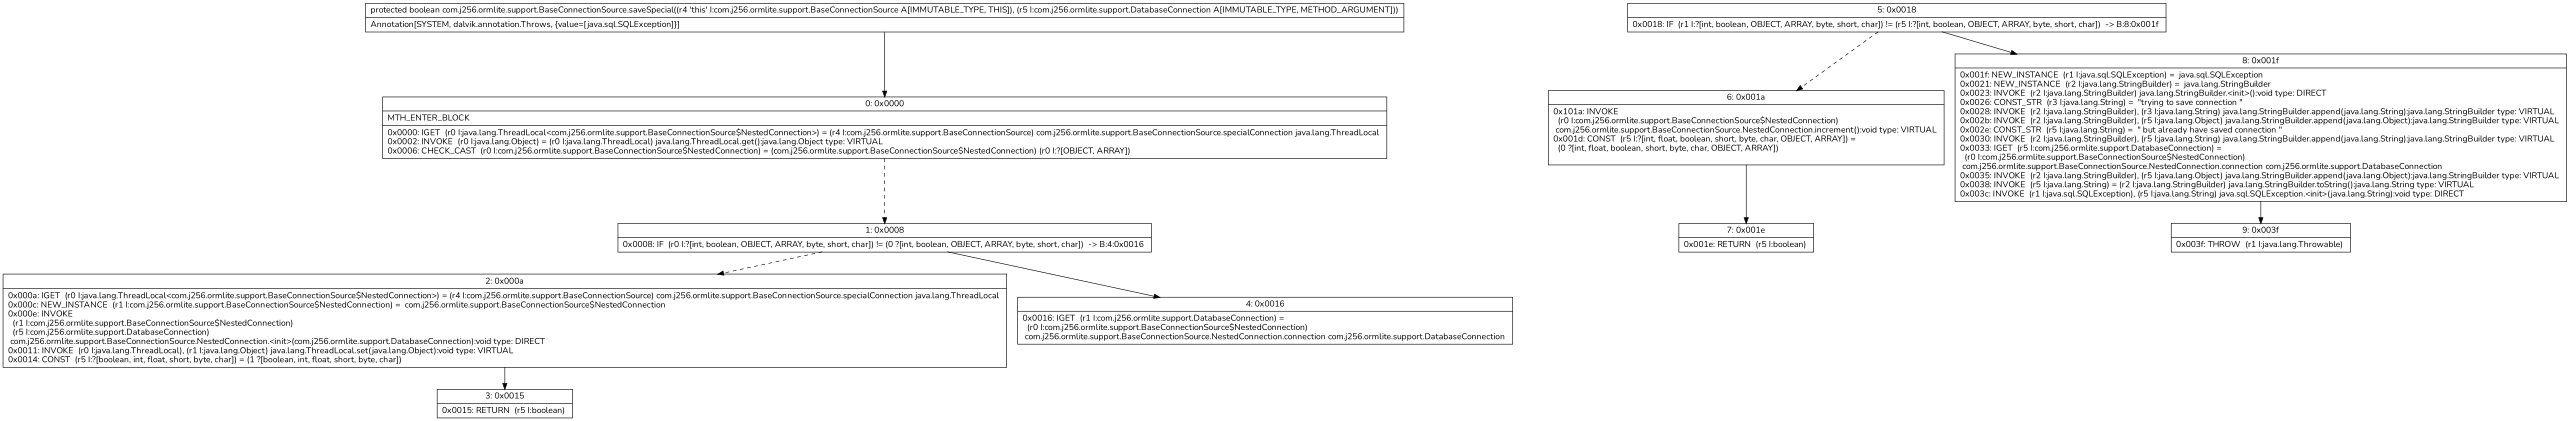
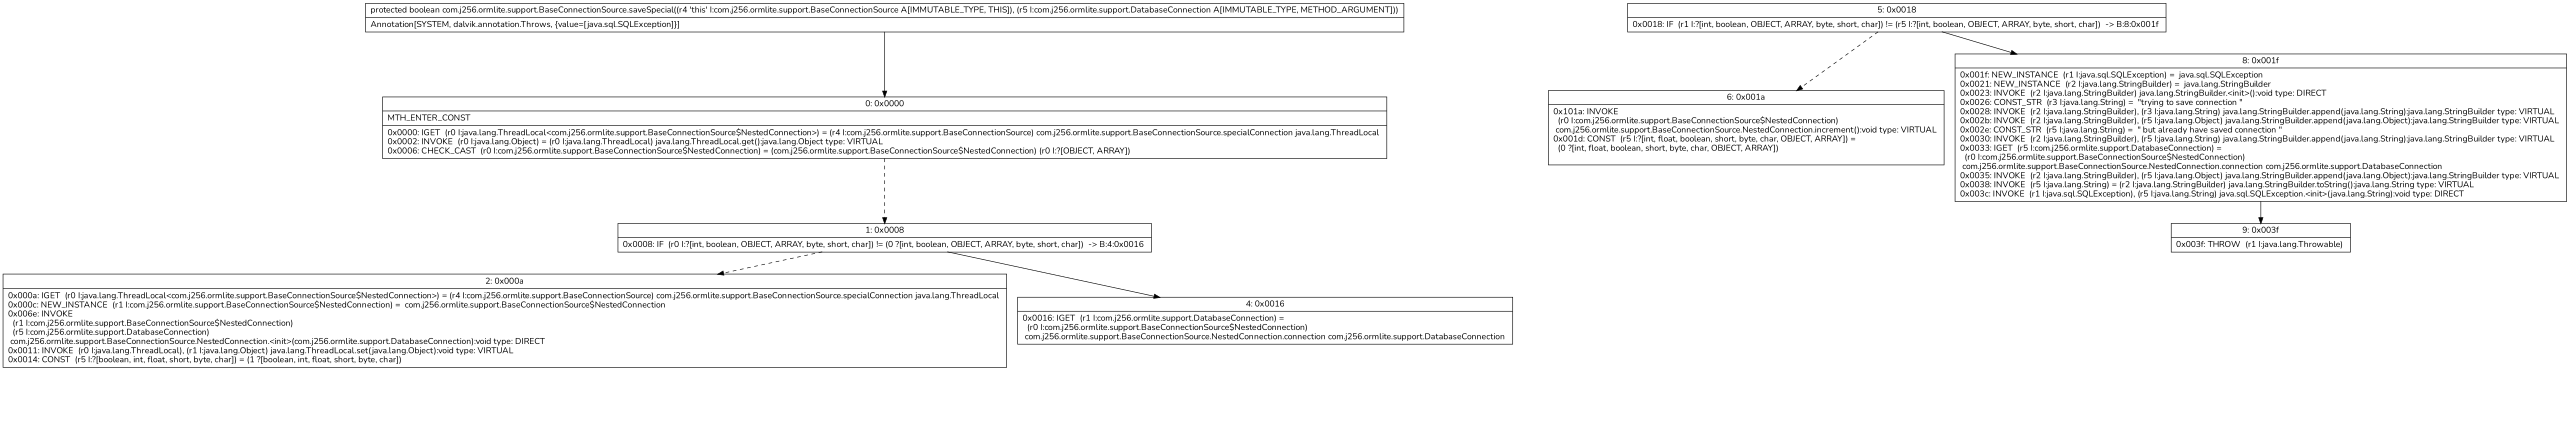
  digraph {
    fontname=Nunito
    node [fontname=Nunito shape=record]
    edge [fontname=Nunito]
-   n1 [label="{0\:\ 0x0000|MTH_ENTER_BLOCK\l|0x0000: IGET  (r0 I:java.lang.ThreadLocal\<com.j256.ormlite.support.BaseConnectionSource$NestedConnection\>) = (r4 I:com.j256.ormlite.support.BaseConnectionSource) com.j256.ormlite.support.BaseConnectionSource.specialConnection java.lang.ThreadLocal \l0x0002: INVOKE  (r0 I:java.lang.Object) = (r0 I:java.lang.ThreadLocal) java.lang.ThreadLocal.get():java.lang.Object type: VIRTUAL \l0x0006: CHECK_CAST  (r0 I:com.j256.ormlite.support.BaseConnectionSource$NestedConnection) = (com.j256.ormlite.support.BaseConnectionSource$NestedConnection) (r0 I:?[OBJECT, ARRAY]) \l}"]
+   n1 [label="{0\:\ 0x0000|MTH_ENTER_CONST\l|0x0000: IGET  (r0 I:java.lang.ThreadLocal\<com.j256.ormlite.support.BaseConnectionSource$NestedConnection\>) = (r4 I:com.j256.ormlite.support.BaseConnectionSource) com.j256.ormlite.support.BaseConnectionSource.specialConnection java.lang.ThreadLocal \l0x0002: INVOKE  (r0 I:java.lang.Object) = (r0 I:java.lang.ThreadLocal) java.lang.ThreadLocal.get():java.lang.Object type: VIRTUAL \l0x0006: CHECK_CAST  (r0 I:com.j256.ormlite.support.BaseConnectionSource$NestedConnection) = (com.j256.ormlite.support.BaseConnectionSource$NestedConnection) (r0 I:?[OBJECT, ARRAY]) \l}"]
    n2 [label="{1\:\ 0x0008|0x0008: IF  (r0 I:?[int, boolean, OBJECT, ARRAY, byte, short, char]) != (0 ?[int, boolean, OBJECT, ARRAY, byte, short, char])  \-\> B:4:0x0016 \l}"]
-   n3 [label="{2\:\ 0x000a|0x000a: IGET  (r0 I:java.lang.ThreadLocal\<com.j256.ormlite.support.BaseConnectionSource$NestedConnection\>) = (r4 I:com.j256.ormlite.support.BaseConnectionSource) com.j256.ormlite.support.BaseConnectionSource.specialConnection java.lang.ThreadLocal \l0x000c: NEW_INSTANCE  (r1 I:com.j256.ormlite.support.BaseConnectionSource$NestedConnection) =  com.j256.ormlite.support.BaseConnectionSource$NestedConnection \l0x000e: INVOKE  \l  (r1 I:com.j256.ormlite.support.BaseConnectionSource$NestedConnection)\l  (r5 I:com.j256.ormlite.support.DatabaseConnection)\l com.j256.ormlite.support.BaseConnectionSource.NestedConnection.\<init\>(com.j256.ormlite.support.DatabaseConnection):void type: DIRECT \l0x0011: INVOKE  (r0 I:java.lang.ThreadLocal), (r1 I:java.lang.Object) java.lang.ThreadLocal.set(java.lang.Object):void type: VIRTUAL \l0x0014: CONST  (r5 I:?[boolean, int, float, short, byte, char]) = (1 ?[boolean, int, float, short, byte, char]) \l}"]
+   n3 [label="{2\:\ 0x000a|0x000a: IGET  (r0 I:java.lang.ThreadLocal\<com.j256.ormlite.support.BaseConnectionSource$NestedConnection\>) = (r4 I:com.j256.ormlite.support.BaseConnectionSource) com.j256.ormlite.support.BaseConnectionSource.specialConnection java.lang.ThreadLocal \l0x000c: NEW_INSTANCE  (r1 I:com.j256.ormlite.support.BaseConnectionSource$NestedConnection) =  com.j256.ormlite.support.BaseConnectionSource$NestedConnection \l0x006e: INVOKE  \l  (r1 I:com.j256.ormlite.support.BaseConnectionSource$NestedConnection)\l  (r5 I:com.j256.ormlite.support.DatabaseConnection)\l com.j256.ormlite.support.BaseConnectionSource.NestedConnection.\<init\>(com.j256.ormlite.support.DatabaseConnection):void type: DIRECT \l0x0011: INVOKE  (r0 I:java.lang.ThreadLocal), (r1 I:java.lang.Object) java.lang.ThreadLocal.set(java.lang.Object):void type: VIRTUAL \l0x0014: CONST  (r5 I:?[boolean, int, float, short, byte, char]) = (1 ?[boolean, int, float, short, byte, char]) \l}"]
    n4 [label="{4\:\ 0x0016|0x0016: IGET  (r1 I:com.j256.ormlite.support.DatabaseConnection) = \l  (r0 I:com.j256.ormlite.support.BaseConnectionSource$NestedConnection)\l com.j256.ormlite.support.BaseConnectionSource.NestedConnection.connection com.j256.ormlite.support.DatabaseConnection \l}"]
-   n5 [label="{3\:\ 0x0015|0x0015: RETURN  (r5 I:boolean) \l}"]
    n6 [label="{5\:\ 0x0018|0x0018: IF  (r1 I:?[int, boolean, OBJECT, ARRAY, byte, short, char]) != (r5 I:?[int, boolean, OBJECT, ARRAY, byte, short, char])  \-\> B:8:0x001f \l}"]
    n7 [label="{6\:\ 0x001a|0x101a: INVOKE  \l  (r0 I:com.j256.ormlite.support.BaseConnectionSource$NestedConnection)\l com.j256.ormlite.support.BaseConnectionSource.NestedConnection.increment():void type: VIRTUAL \l0x001d: CONST  (r5 I:?[int, float, boolean, short, byte, char, OBJECT, ARRAY]) = \l  (0 ?[int, float, boolean, short, byte, char, OBJECT, ARRAY])\l \l}"]
    n8 [label="{8\:\ 0x001f|0x001f: NEW_INSTANCE  (r1 I:java.sql.SQLException) =  java.sql.SQLException \l0x0021: NEW_INSTANCE  (r2 I:java.lang.StringBuilder) =  java.lang.StringBuilder \l0x0023: INVOKE  (r2 I:java.lang.StringBuilder) java.lang.StringBuilder.\<init\>():void type: DIRECT \l0x0026: CONST_STR  (r3 I:java.lang.String) =  \"trying to save connection \" \l0x0028: INVOKE  (r2 I:java.lang.StringBuilder), (r3 I:java.lang.String) java.lang.StringBuilder.append(java.lang.String):java.lang.StringBuilder type: VIRTUAL \l0x002b: INVOKE  (r2 I:java.lang.StringBuilder), (r5 I:java.lang.Object) java.lang.StringBuilder.append(java.lang.Object):java.lang.StringBuilder type: VIRTUAL \l0x002e: CONST_STR  (r5 I:java.lang.String) =  \" but already have saved connection \" \l0x0030: INVOKE  (r2 I:java.lang.StringBuilder), (r5 I:java.lang.String) java.lang.StringBuilder.append(java.lang.String):java.lang.StringBuilder type: VIRTUAL \l0x0033: IGET  (r5 I:com.j256.ormlite.support.DatabaseConnection) = \l  (r0 I:com.j256.ormlite.support.BaseConnectionSource$NestedConnection)\l com.j256.ormlite.support.BaseConnectionSource.NestedConnection.connection com.j256.ormlite.support.DatabaseConnection \l0x0035: INVOKE  (r2 I:java.lang.StringBuilder), (r5 I:java.lang.Object) java.lang.StringBuilder.append(java.lang.Object):java.lang.StringBuilder type: VIRTUAL \l0x0038: INVOKE  (r5 I:java.lang.String) = (r2 I:java.lang.StringBuilder) java.lang.StringBuilder.toString():java.lang.String type: VIRTUAL \l0x003c: INVOKE  (r1 I:java.sql.SQLException), (r5 I:java.lang.String) java.sql.SQLException.\<init\>(java.lang.String):void type: DIRECT \l}"]
-   n9 [label="{7\:\ 0x001e|0x001e: RETURN  (r5 I:boolean) \l}"]
    n10 [label="{9\:\ 0x003f|0x003f: THROW  (r1 I:java.lang.Throwable) \l}"]
    n11 [label="{protected boolean com.j256.ormlite.support.BaseConnectionSource.saveSpecial((r4 'this' I:com.j256.ormlite.support.BaseConnectionSource A[IMMUTABLE_TYPE, THIS]), (r5 I:com.j256.ormlite.support.DatabaseConnection A[IMMUTABLE_TYPE, METHOD_ARGUMENT]))  | Annotation[SYSTEM, dalvik.annotation.Throws, \{value=[java.sql.SQLException]\}]\l}"]
    n1 -> n2 [style=dashed]
    n2 -> n3 [style=dashed]
    n2 -> n4
-   n3 -> n5
    n6 -> n7 [style=dashed]
    n6 -> n8
-   n7 -> n9
    n8 -> n10
    n11 -> n1
  }
